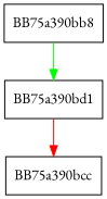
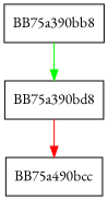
  digraph {
    fontname="EB Garamond"
    splines=ortho
    node [fontname="EB Garamond" shape=box]
    edge [fontname="EB Garamond"]
    BB75a390bb8
-   BB75a390bd1
-   BB75a390bcc
+   BB75a390bd1 [label=BB75a390bd8]
+   BB75a390bcc [label=BB75a490bcc]
    BB75a390bb8 -> BB75a390bd1 [color=green]
    BB75a390bd1 -> BB75a390bcc [color=red]
  }
